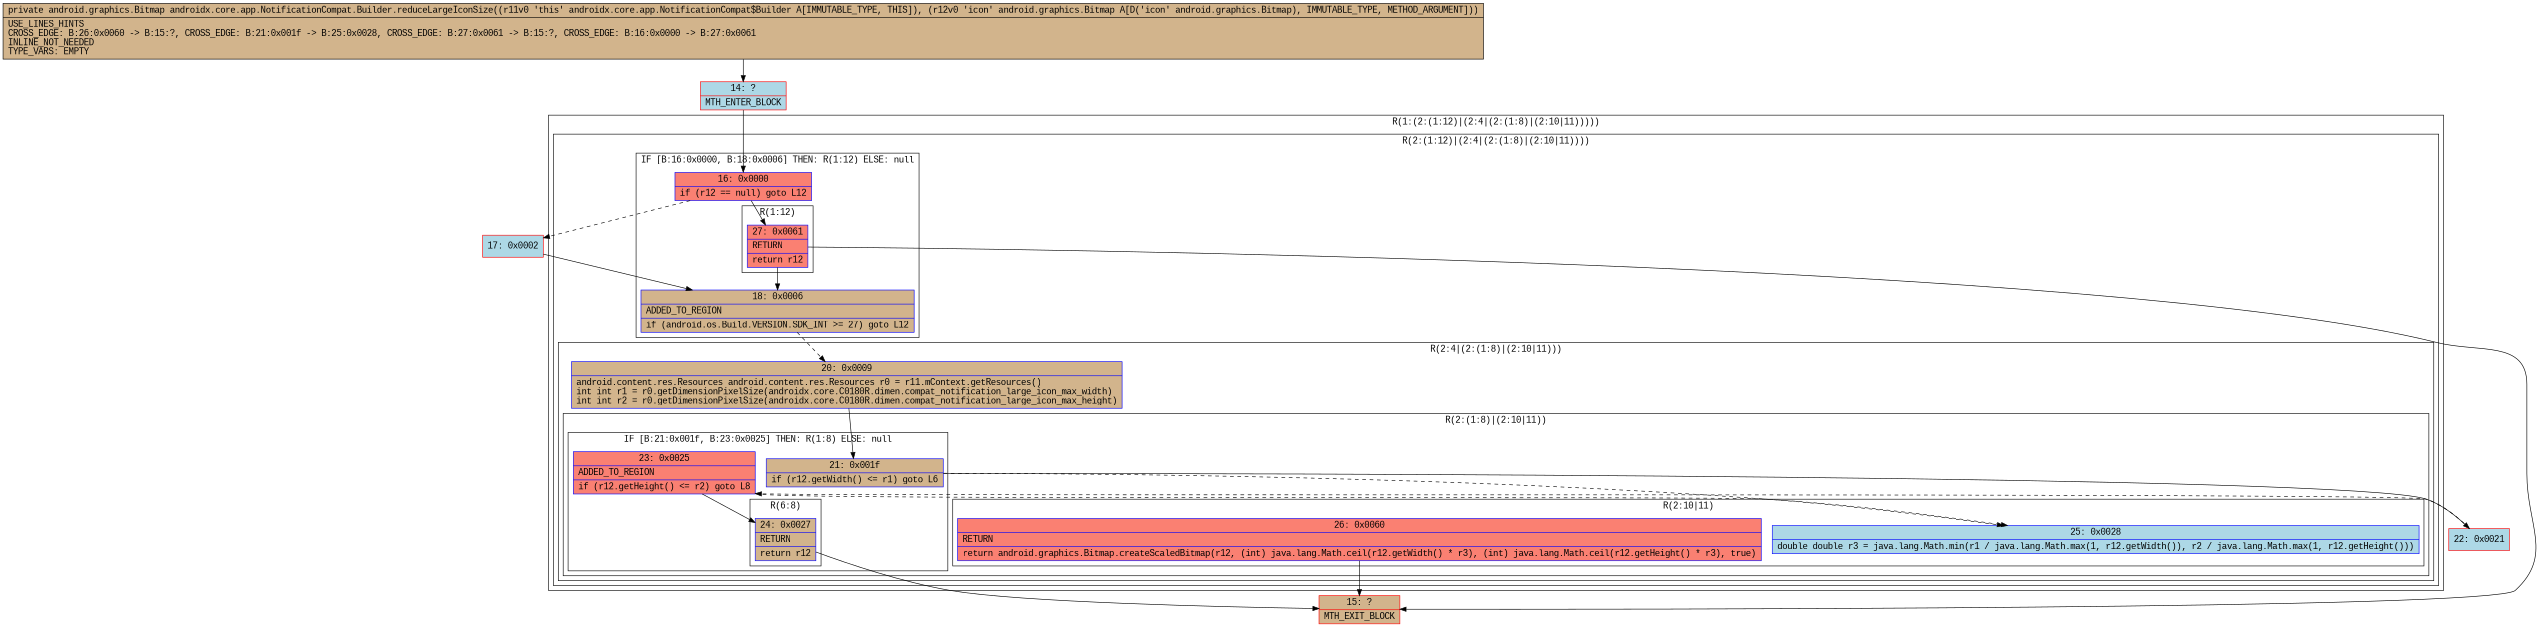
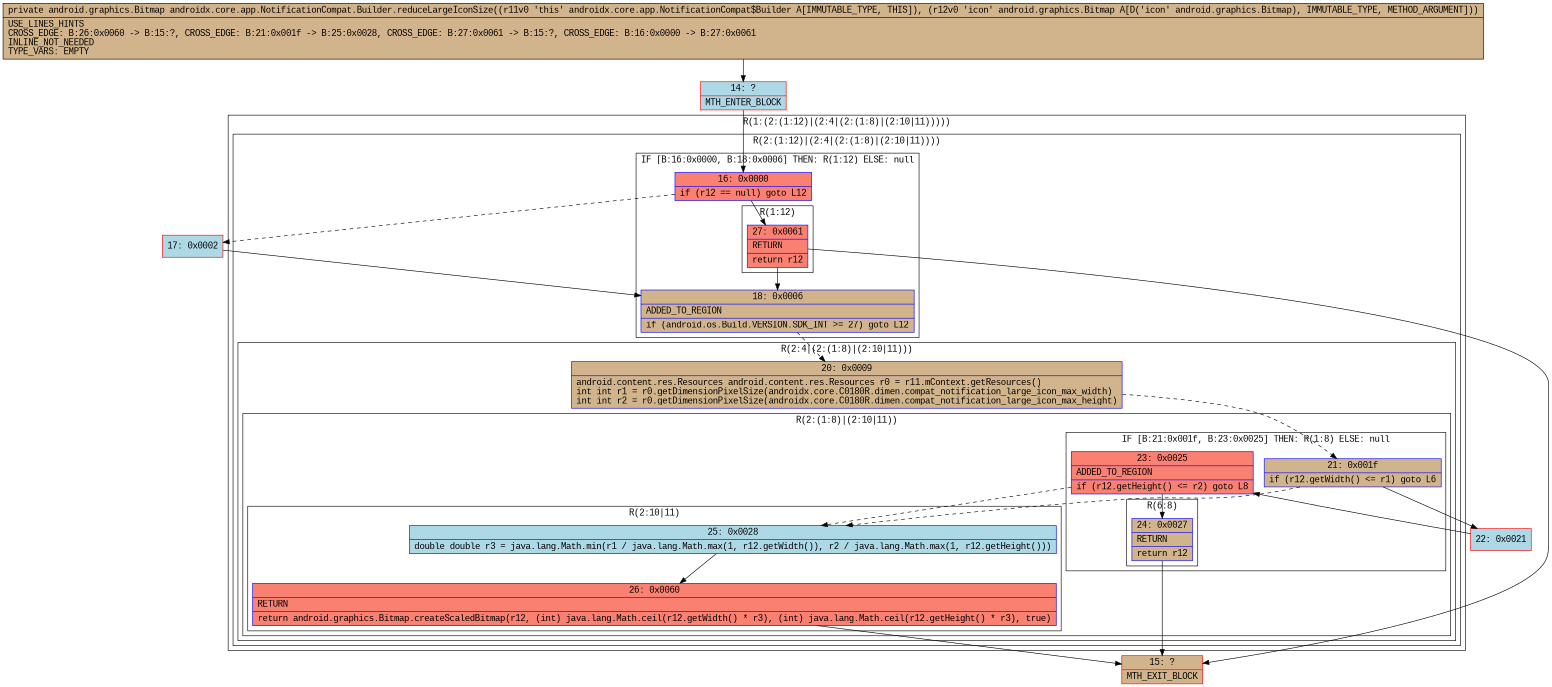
  digraph {
    fontname="Liberation Mono"
    node [color=blue fillcolor=tan fontname="Liberation Mono" shape=record style=filled]
    edge [fontname="Liberation Mono"]
    n1 [fillcolor=salmon label="{27\:\ 0x0061|RETURN\l|return r12\l}"]
    n2 [fillcolor=salmon label="{16\:\ 0x0000|if (r12 == null) goto L12\l}"]
    n3 [label="{18\:\ 0x0006|ADDED_TO_REGION\l|if (android.os.Build.VERSION.SDK_INT \>= 27) goto L12\l}"]
    n4 [label="{24\:\ 0x0027|RETURN\l|return r12\l}"]
    n5 [label="{21\:\ 0x001f|if (r12.getWidth() \<= r1) goto L6\l}"]
    n6 [fillcolor=salmon label="{23\:\ 0x0025|ADDED_TO_REGION\l|if (r12.getHeight() \<= r2) goto L8\l}"]
    n7 [fillcolor=lightblue label="{25\:\ 0x0028|double double r3 = java.lang.Math.min(r1 \/ java.lang.Math.max(1, r12.getWidth()), r2 \/ java.lang.Math.max(1, r12.getHeight()))\l}"]
    n8 [fillcolor=salmon label="{26\:\ 0x0060|RETURN\l|return android.graphics.Bitmap.createScaledBitmap(r12, (int) java.lang.Math.ceil(r12.getWidth() * r3), (int) java.lang.Math.ceil(r12.getHeight() * r3), true)\l}"]
    n9 [label="{20\:\ 0x0009|android.content.res.Resources android.content.res.Resources r0 = r11.mContext.getResources()\lint int r1 = r0.getDimensionPixelSize(androidx.core.C0180R.dimen.compat_notification_large_icon_max_width)\lint int r2 = r0.getDimensionPixelSize(androidx.core.C0180R.dimen.compat_notification_large_icon_max_height)\l}"]
    n10 [color=red label="{15\:\ ?|MTH_EXIT_BLOCK\l}"]
    n11 [color=red fillcolor=lightblue label="{17\:\ 0x0002}"]
    n12 [color=red fillcolor=lightblue label="{22\:\ 0x0021}"]
    n13 [color=red fillcolor=lightblue label="{14\:\ ?|MTH_ENTER_BLOCK\l}"]
    n14 [label="{private android.graphics.Bitmap androidx.core.app.NotificationCompat.Builder.reduceLargeIconSize((r11v0 'this' androidx.core.app.NotificationCompat$Builder A[IMMUTABLE_TYPE, THIS]), (r12v0 'icon' android.graphics.Bitmap A[D('icon' android.graphics.Bitmap), IMMUTABLE_TYPE, METHOD_ARGUMENT]))  | USE_LINES_HINTS\lCROSS_EDGE: B:26:0x0060 \-\> B:15:?, CROSS_EDGE: B:21:0x001f \-\> B:25:0x0028, CROSS_EDGE: B:27:0x0061 \-\> B:15:?, CROSS_EDGE: B:16:0x0000 \-\> B:27:0x0061\lINLINE_NOT_NEEDED\lTYPE_VARS: EMPTY\l}" color=""]
    subgraph cluster_1 {
      label="R(1:(2:(1:12)|(2:4|(2:(1:8)|(2:10|11)))))"
      subgraph cluster_2 {
        label="R(2:(1:12)|(2:4|(2:(1:8)|(2:10|11))))"
        subgraph cluster_3 {
          label="IF [B:16:0x0000, B:18:0x0006] THEN: R(1:12) ELSE: null"
          n2
          n3
          subgraph cluster_4 {
            label="R(1:12)"
            n1
          }
        }
        subgraph cluster_5 {
          label="R(2:4|(2:(1:8)|(2:10|11)))"
          n9
          subgraph cluster_6 {
            label="R(2:(1:8)|(2:10|11))"
            subgraph cluster_7 {
              label="IF [B:21:0x001f, B:23:0x0025] THEN: R(1:8) ELSE: null"
              n5
              n6
              subgraph cluster_8 {
                label="R(6:8)"
                n4
              }
            }
            subgraph cluster_9 {
              label="R(2:10|11)"
              n7
              n8
            }
          }
        }
      }
    }
    n1 -> n3
    n1 -> n10
    n2 -> n1
    n2 -> n11 [style=dashed]
    n3 -> n9 [style=dashed]
    n4 -> n10
    n5 -> n7 [style=dashed]
    n5 -> n12
    n6 -> n4
    n6 -> n7 [style=dashed]
+   n7 -> n8
    n8 -> n10
-   n9 -> n5
+   n9 -> n5 [style=dashed]
    n11 -> n3
-   n12 -> n6 [style=dashed]
+   n12 -> n6
    n13 -> n2
    n14 -> n13
  }
